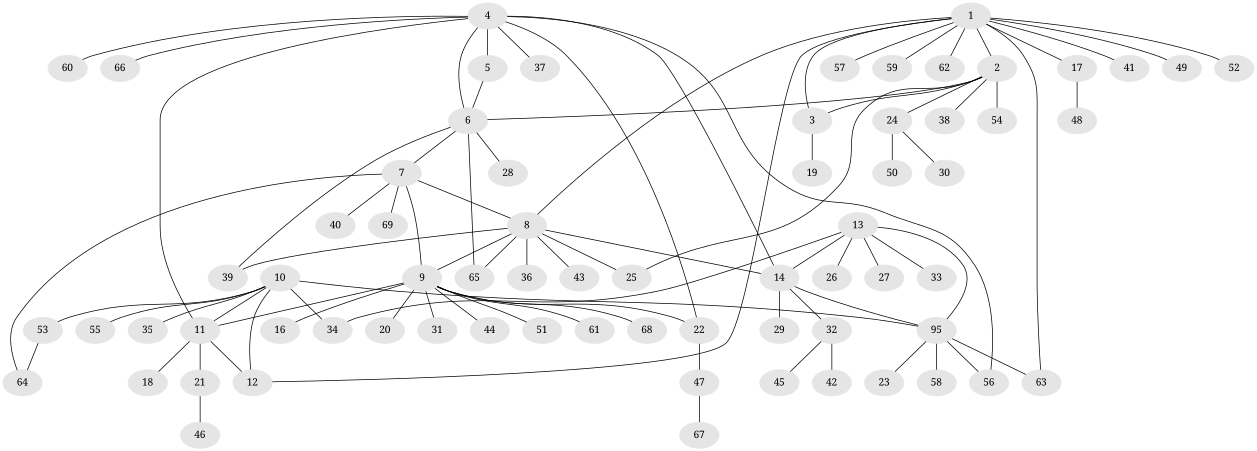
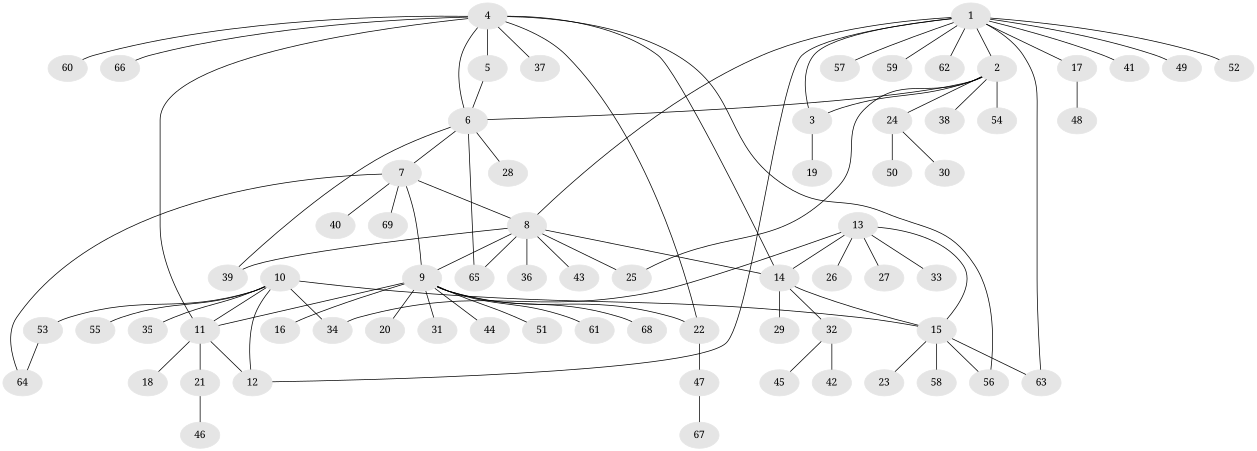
  graph {
    fontname="Noto Serif"
    node [color=gray90 fontname="Noto Serif" style=filled]
    edge [fontname="Noto Serif"]
    1
    2
    3
    8
    12
    17
    41
    49
    52
    57
    59
    62
    63
    6
    24
    25
    38
    54
    19
    14
    39
    65
    9
    36
    43
-   15 [label=95]
+   15
    29
    32
    48
    7
    28
    30
    50
    4
    5
    11
    22
    37
    56
    60
    66
    18
    21
    47
    40
    64
    69
    16
    20
    31
    44
    51
    61
    68
    10
    34
    35
    53
    55
    23
    58
    46
    13
    26
    27
    33
    42
    45
    67
    1 -- 2
    1 -- 3
    1 -- 8
    1 -- 12
    1 -- 17
    1 -- 41
    1 -- 49
    1 -- 52
    1 -- 57
    1 -- 59
    1 -- 62
    1 -- 63
    2 -- 3
    2 -- 6
    2 -- 24
    2 -- 25
    2 -- 38
    2 -- 54
    3 -- 19
    8 -- 25
    8 -- 14
    8 -- 39
    8 -- 65
    8 -- 9
    8 -- 36
    8 -- 43
    17 -- 48
    6 -- 39
    6 -- 65
    6 -- 7
    6 -- 28
    24 -- 30
    24 -- 50
    14 -- 15
    14 -- 29
    14 -- 32
    9 -- 11
    9 -- 22
    9 -- 16
    9 -- 20
    9 -- 31
    9 -- 44
    9 -- 51
    9 -- 61
    9 -- 68
    15 -- 63
    15 -- 56
    15 -- 23
    15 -- 58
    32 -- 42
    32 -- 45
    7 -- 8
    7 -- 9
    7 -- 40
    7 -- 64
    7 -- 69
    4 -- 6
    4 -- 14
    4 -- 5
    4 -- 11
    4 -- 22
    4 -- 37
    4 -- 56
    4 -- 60
    4 -- 66
    5 -- 6
    11 -- 12
    11 -- 18
    11 -- 21
    22 -- 47
    21 -- 46
    47 -- 67
    10 -- 12
    10 -- 15
    10 -- 11
    10 -- 34
    10 -- 35
    10 -- 53
    10 -- 55
    53 -- 64
    13 -- 14
    13 -- 15
    13 -- 34
    13 -- 26
    13 -- 27
    13 -- 33
  }
